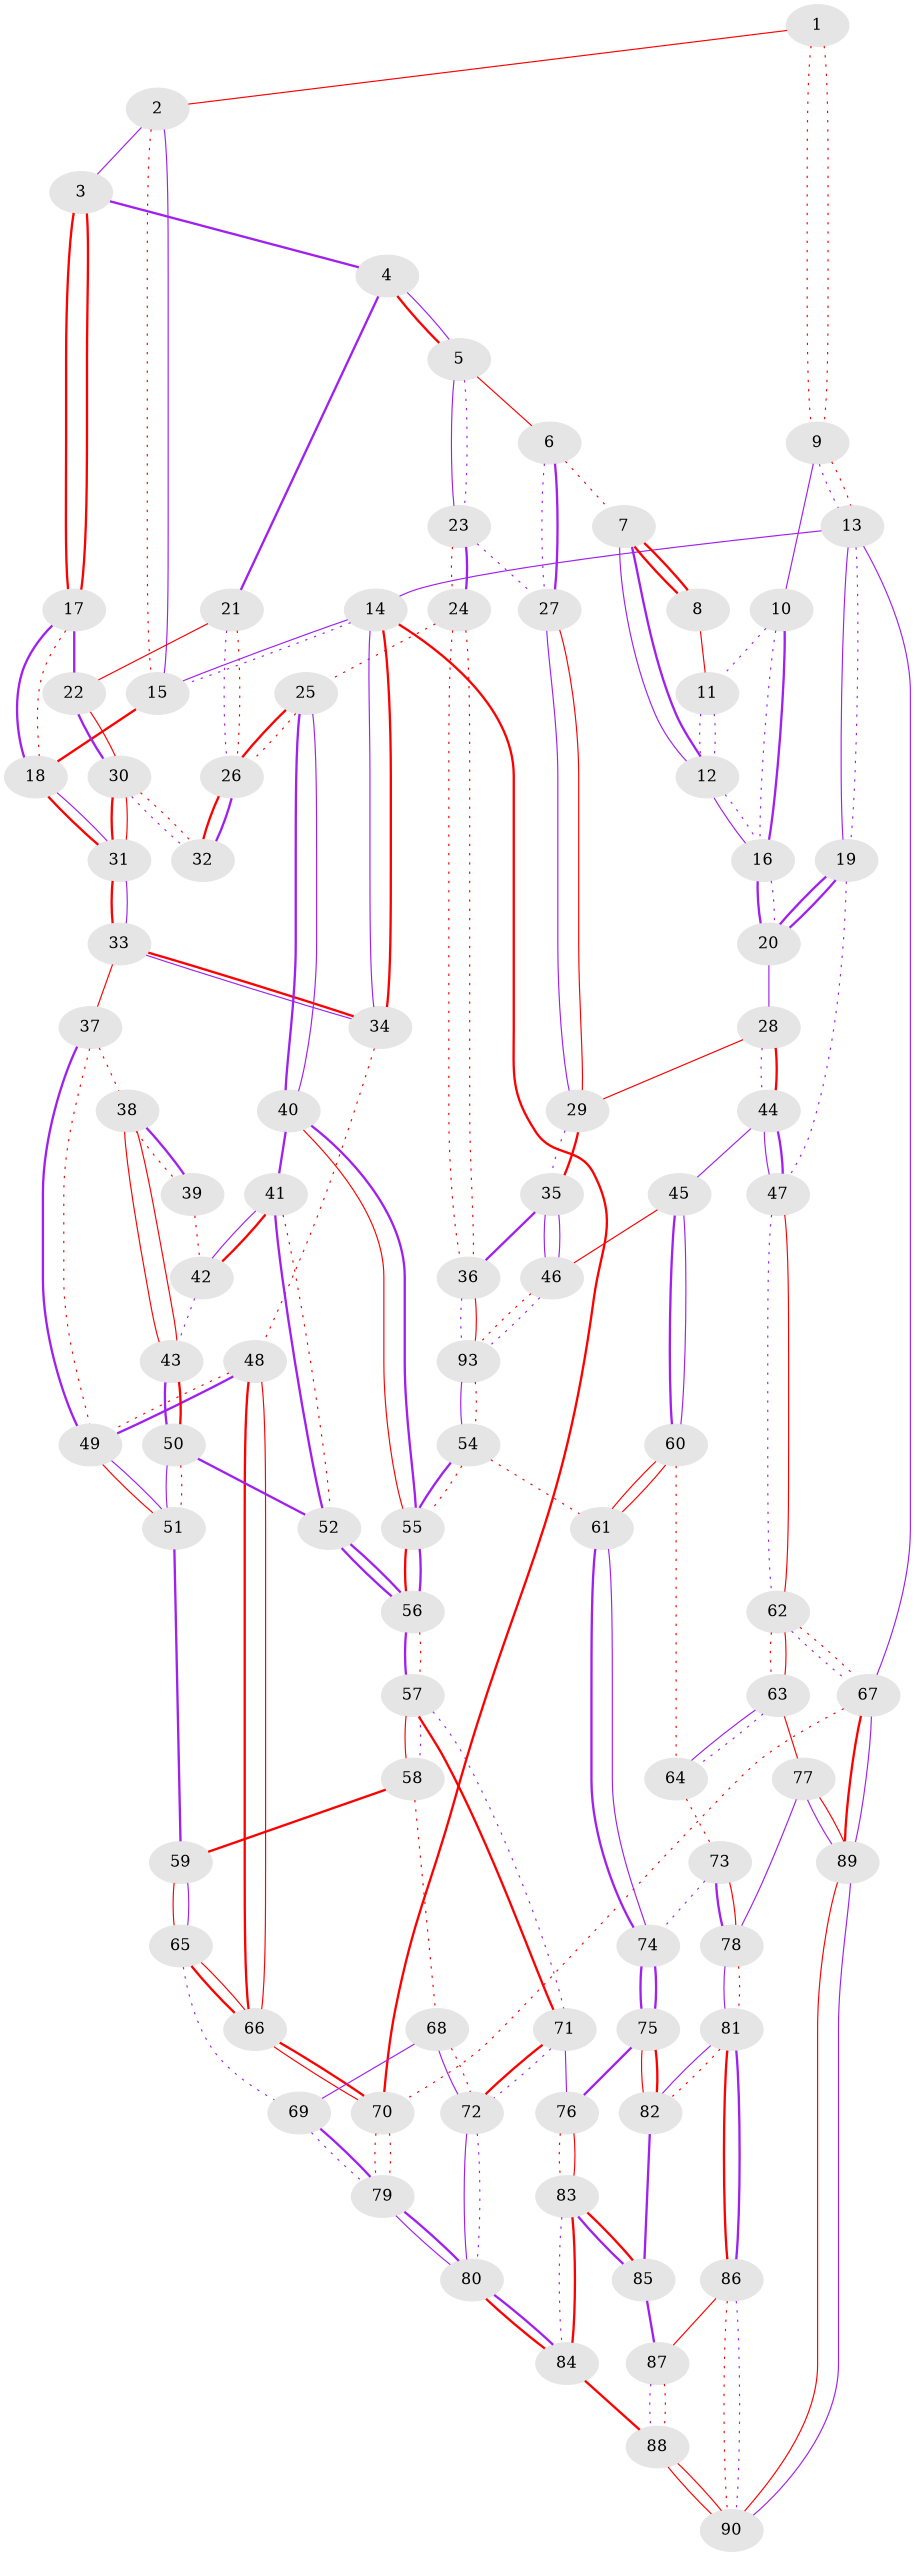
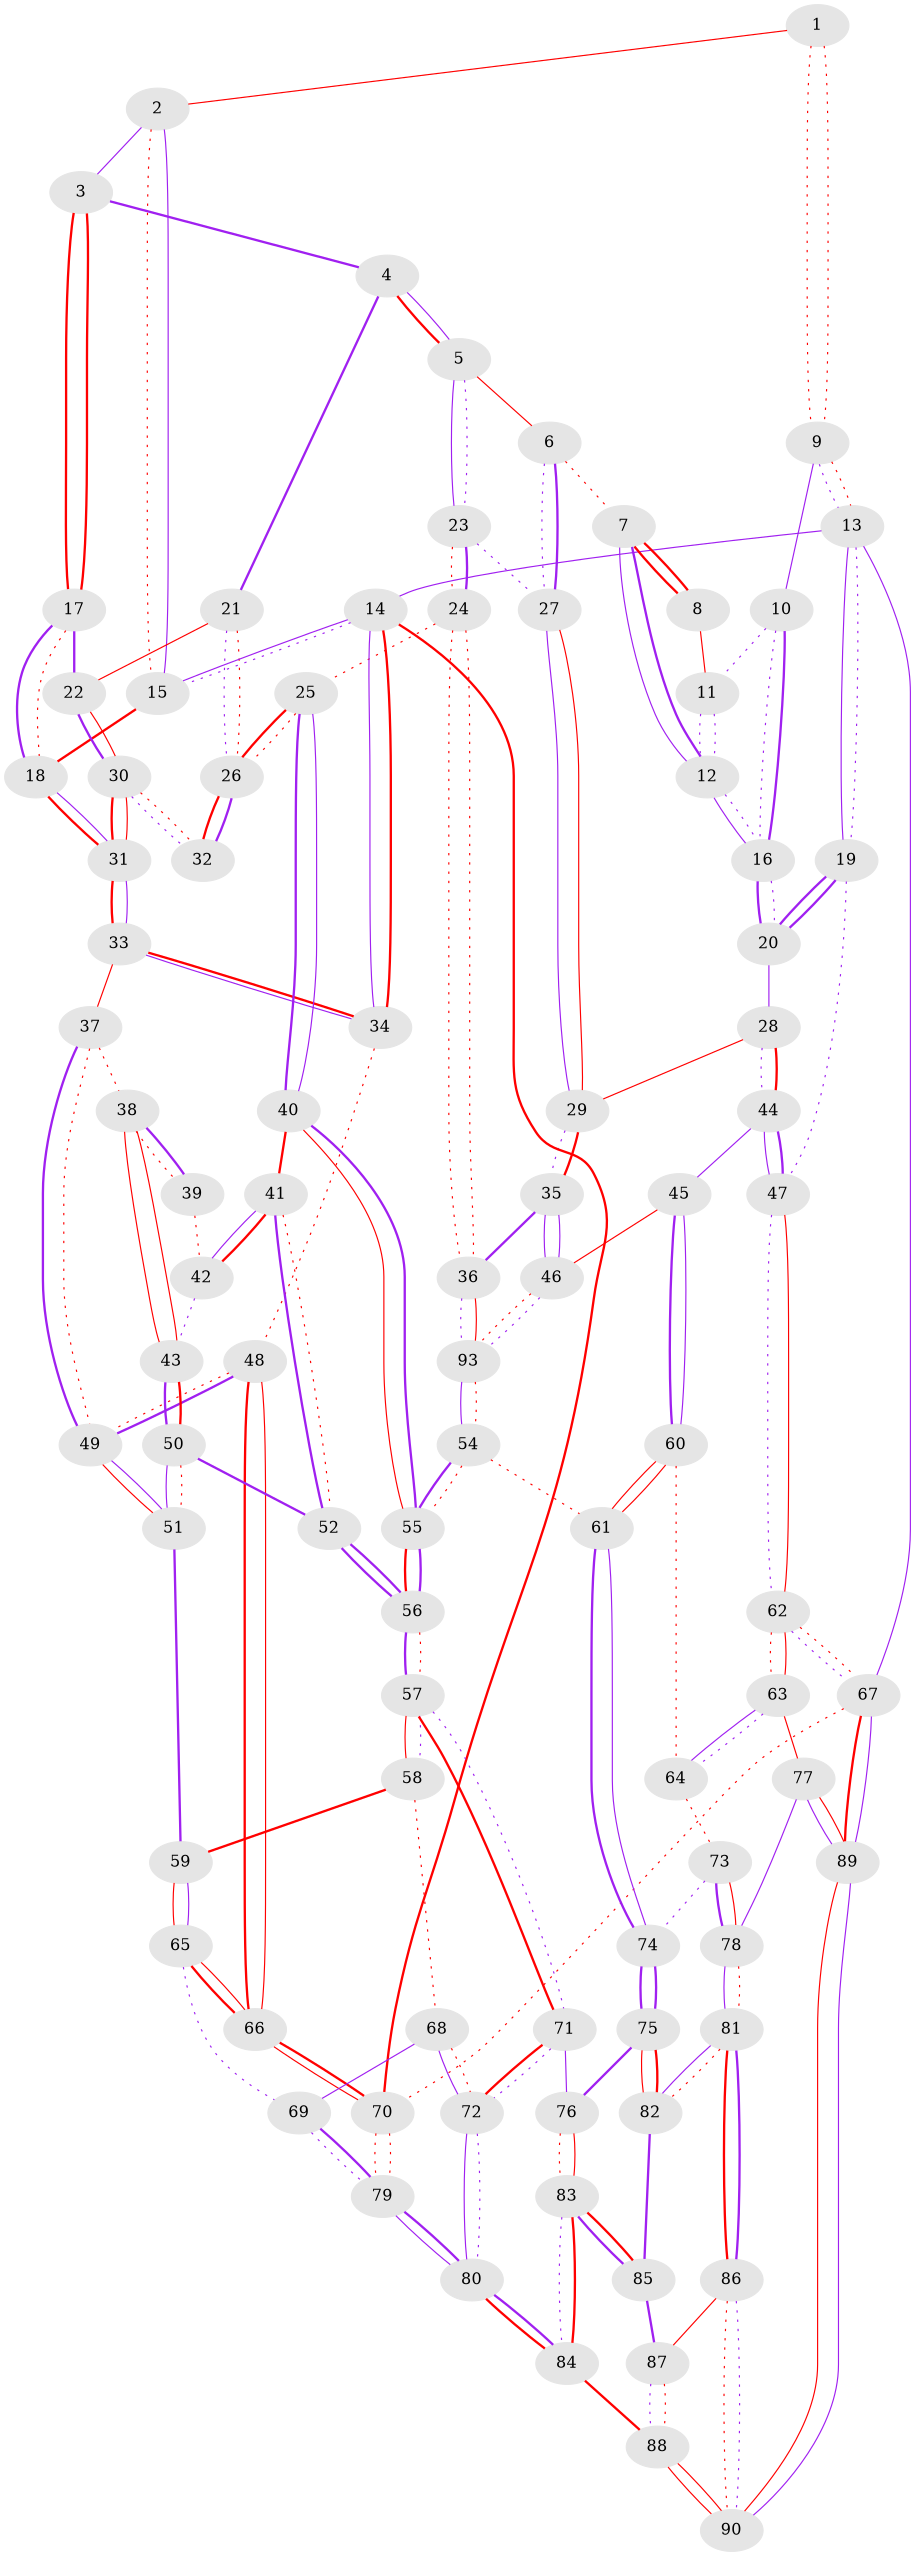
  graph {
    node [color=gray90 style=filled]
    edge [color=purple style=bold]
    1
    2
    9
    3
    15
    10
    13
    4
    17
    18
    5
    21
    22
    6
    23
    26
    7
    27
    24
    8
    12
    29
    11
    16
    14
    19
    67
    20
    34
    70
    47
    89
    48
    79
    31
    28
    30
    33
    62
    44
    32
    25
    36
    40
    n45 [label=93]
    41
    55
    35
    45
    46
    37
    38
    49
    66
    54
    39
    43
    51
    42
    50
    52
    56
    60
    61
    64
    63
    59
    65
    57
    74
    58
    71
    68
    72
    76
    69
    73
    75
    77
    78
    90
    80
    83
    84
    81
    82
    85
    86
    88
    87
    1 -- 2 [color=red style=solid]
    1 -- 9 [color=red style=dotted]
    1 -- 9 [color=red style=dotted]
    2 -- 3 [style=solid]
    2 -- 15 [color=red style=dotted]
    2 -- 15 [style=solid]
    9 -- 10 [style=solid]
    9 -- 13 [style=dotted]
    9 -- 13 [color=red style=dotted]
    3 -- 4
    3 -- 17 [color=red]
    3 -- 17 [color=red]
    15 -- 18 [color=red]
    10 -- 11 [style=dotted]
    10 -- 16 [style=dotted]
    10 -- 16
    13 -- 14 [style=solid]
    13 -- 19 [style=solid]
    13 -- 19 [style=dotted]
    13 -- 67 [style=solid]
    4 -- 5 [color=red]
    4 -- 5 [style=solid]
    4 -- 21
    17 -- 18
    17 -- 18 [color=red style=dotted]
    17 -- 22
    18 -- 31 [color=red]
    18 -- 31 [style=solid]
    5 -- 6 [color=red style=solid]
    5 -- 23 [style=solid]
    5 -- 23 [style=dotted]
    21 -- 22 [color=red style=solid]
    21 -- 26 [style=dotted]
    21 -- 26 [color=red style=dotted]
    22 -- 30
    22 -- 30 [color=red style=solid]
    6 -- 7 [color=red style=dotted]
    6 -- 27 [style=dotted]
    6 -- 27
    23 -- 27 [style=dotted]
    23 -- 24 [color=red style=dotted]
    23 -- 24
    26 -- 32 [color=red]
    26 -- 32
    7 -- 8 [color=red]
    7 -- 8 [color=red]
    7 -- 12 [style=solid]
    7 -- 12
    27 -- 29 [style=solid]
    27 -- 29 [color=red style=solid]
    24 -- 25 [color=red style=dotted]
    24 -- 36 [color=red style=dotted]
    24 -- 36 [color=red style=dotted]
    8 -- 11 [color=red style=solid]
    12 -- 16 [style=solid]
    12 -- 16 [style=dotted]
    29 -- 35 [style=dotted]
    29 -- 35 [color=red]
    11 -- 12 [style=dotted]
    11 -- 12 [style=dotted]
    16 -- 20
    16 -- 20 [style=dotted]
    14 -- 15 [style=solid]
    14 -- 15 [style=dotted]
    14 -- 34 [style=solid]
    14 -- 34 [color=red]
    14 -- 70 [color=red]
    19 -- 20
    19 -- 20
    19 -- 47 [style=dotted]
    67 -- 70 [color=red style=dotted]
    67 -- 89 [color=red]
    67 -- 89 [style=solid]
    20 -- 28 [style=solid]
    34 -- 48 [color=red style=dotted]
    70 -- 79 [color=red style=dotted]
    70 -- 79 [color=red style=dotted]
    47 -- 62 [style=dotted]
    47 -- 62 [color=red style=solid]
    89 -- 90 [color=red style=solid]
    89 -- 90 [style=solid]
    48 -- 49 [color=red style=dotted]
    48 -- 49
    48 -- 66 [color=red]
    48 -- 66 [color=red style=solid]
    79 -- 80 [style=solid]
    79 -- 80
    31 -- 33 [color=red]
    31 -- 33 [style=solid]
    28 -- 29 [color=red style=solid]
    28 -- 44 [style=dotted]
    28 -- 44 [color=red]
    30 -- 31 [color=red]
    30 -- 31 [color=red style=solid]
    30 -- 32 [style=dotted]
    30 -- 32 [color=red style=dotted]
    33 -- 34 [style=solid]
    33 -- 34 [color=red]
    33 -- 37 [color=red style=solid]
    62 -- 67 [style=dotted]
    62 -- 67 [color=red style=dotted]
    62 -- 63 [color=red style=dotted]
    62 -- 63 [color=red style=solid]
    44 -- 47 [style=solid]
    44 -- 47
    44 -- 45 [style=solid]
    25 -- 26 [color=red]
    25 -- 26 [color=red style=dotted]
    25 -- 40
    25 -- 40 [style=solid]
    36 -- n45 [style=dotted]
    36 -- n45 [color=red style=solid]
-   40 -- 41
+   40 -- 41 [color=red]
    40 -- 55 [color=red style=solid]
    40 -- 55
    n45 -- 54 [style=solid]
    n45 -- 54 [color=red style=dotted]
    41 -- 42 [style=solid]
    41 -- 42 [color=red]
    41 -- 52
    41 -- 52 [color=red style=dotted]
    55 -- 56 [color=red]
    55 -- 56
    35 -- 36
    35 -- 46 [style=solid]
    35 -- 46 [style=solid]
    45 -- 46 [color=red style=solid]
    45 -- 60
    45 -- 60 [style=solid]
    46 -- n45 [color=red style=dotted]
    46 -- n45 [style=dotted]
    37 -- 38 [color=red style=dotted]
    37 -- 49
    37 -- 49 [color=red style=dotted]
    38 -- 39 [color=red style=dotted]
    38 -- 39
    38 -- 43 [color=red style=solid]
    38 -- 43 [color=red style=solid]
    49 -- 51 [color=red style=solid]
    49 -- 51 [style=solid]
    66 -- 70 [color=red style=solid]
    66 -- 70 [color=red]
    54 -- 55
    54 -- 55 [color=red style=dotted]
    54 -- 61 [color=red style=dotted]
    39 -- 42 [color=red style=dotted]
    43 -- 50
    43 -- 50 [color=red]
    51 -- 59
    42 -- 43 [style=dotted]
    50 -- 51 [style=solid]
    50 -- 51 [color=red style=dotted]
    50 -- 52
    52 -- 56
    52 -- 56
    56 -- 57
    56 -- 57 [color=red style=dotted]
    60 -- 61 [color=red style=solid]
    60 -- 61 [color=red style=solid]
    60 -- 64 [color=red style=dotted]
    61 -- 74
    61 -- 74 [style=solid]
    64 -- 73 [color=red style=dotted]
    63 -- 64 [style=solid]
    63 -- 64 [style=dotted]
    63 -- 77 [color=red style=solid]
    59 -- 65 [color=red style=solid]
    59 -- 65 [style=solid]
    65 -- 66 [color=red]
    65 -- 66 [color=red style=solid]
    65 -- 69 [style=dotted]
    57 -- 58 [color=red style=solid]
    57 -- 58 [style=dotted]
    57 -- 71 [color=red]
    57 -- 71 [style=dotted]
    74 -- 75
    74 -- 75
    58 -- 59 [color=red]
    58 -- 68 [color=red style=dotted]
    71 -- 72 [color=red]
    71 -- 72 [style=dotted]
    71 -- 76 [style=solid]
    68 -- 72 [style=solid]
    68 -- 72 [color=red style=dotted]
    68 -- 69 [style=solid]
    72 -- 80 [style=solid]
    72 -- 80 [style=dotted]
    76 -- 83 [color=red style=dotted]
    76 -- 83 [color=red style=solid]
    69 -- 79 [style=dotted]
    69 -- 79
    73 -- 74 [style=dotted]
    73 -- 78
    73 -- 78 [color=red style=solid]
    75 -- 76
    75 -- 82 [color=red style=solid]
    75 -- 82 [color=red]
    77 -- 89 [style=solid]
    77 -- 89 [color=red style=solid]
    77 -- 78 [style=solid]
    78 -- 81 [style=solid]
    78 -- 81 [color=red style=dotted]
    80 -- 84 [color=red]
    80 -- 84
    83 -- 84 [style=dotted]
    83 -- 84 [color=red]
    83 -- 85
    83 -- 85 [color=red]
    84 -- 88 [color=red]
    81 -- 82 [style=solid]
    81 -- 82 [color=red style=dotted]
    81 -- 86 [color=red]
    81 -- 86
    82 -- 85
    85 -- 87
    86 -- 90 [color=red style=dotted]
    86 -- 90 [style=dotted]
    86 -- 87 [color=red style=solid]
    88 -- 90 [color=red style=solid]
    88 -- 90 [color=red style=solid]
    87 -- 88 [style=dotted]
    87 -- 88 [color=red style=dotted]
  }
